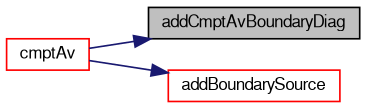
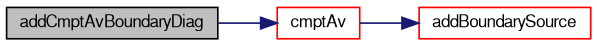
  digraph {
    rankdir=LR
    node [color=red fontname=FreeSans fontsize=10 shape=record]
    edge [color=midnightblue fontname=FreeSans fontsize=10 labelfontname=FreeSans labelfontsize=10 style=solid]
    n1 [color=black fillcolor=grey75 fontcolor=black height=0.2 label=addCmptAvBoundaryDiag style=filled width=0.4]
    n2 [height=0.2 label=cmptAv width=0.4]
    n3 [height=0.2 label=addBoundarySource width=0.4]
-   n2 -> n1
+   n1 -> n2
    n2 -> n3
  }
